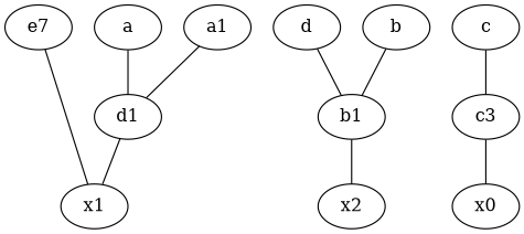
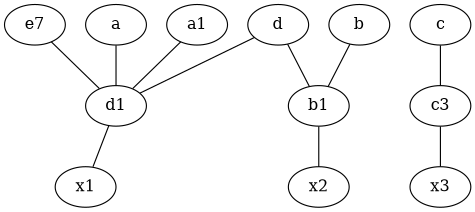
  graph {
    node [labelfontsize=50]
    d
    d1
    b1
    x1
    a1
    x2
    n7 [label=c3]
-   x0
+   x0 [label=x3]
    n9 [label=e7]
    a
    c
    b
+   d -- d1
    d -- b1
    d1 -- x1
    b1 -- x2
    a1 -- d1
    n7 -- x0
-   n9 -- x1
+   n9 -- d1
    a -- d1
    c -- n7
    b -- b1
  }
